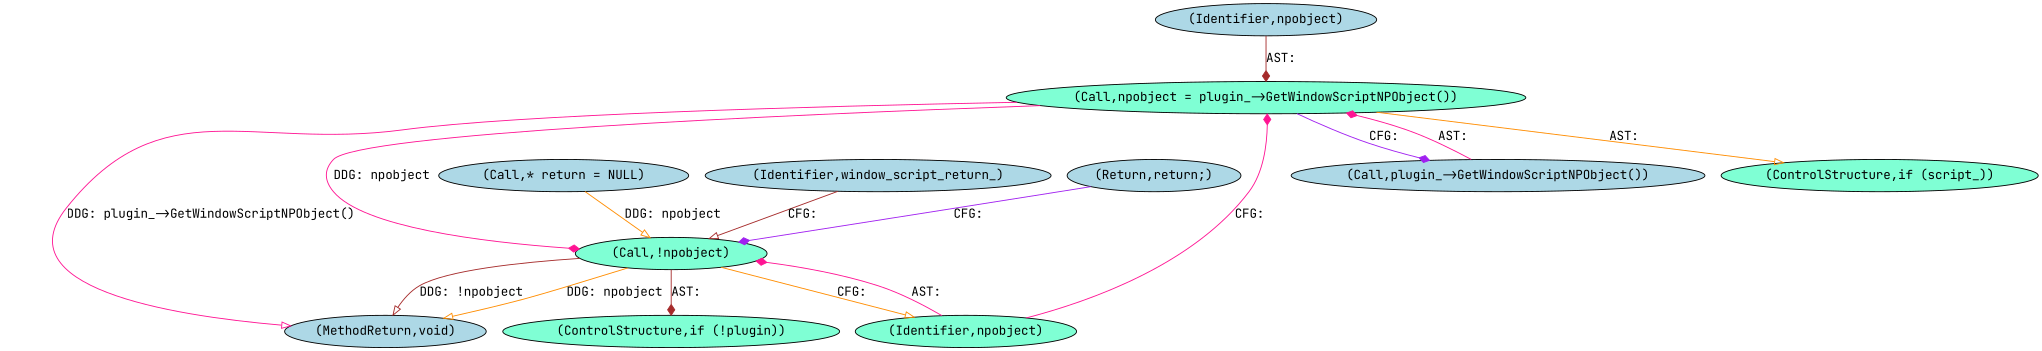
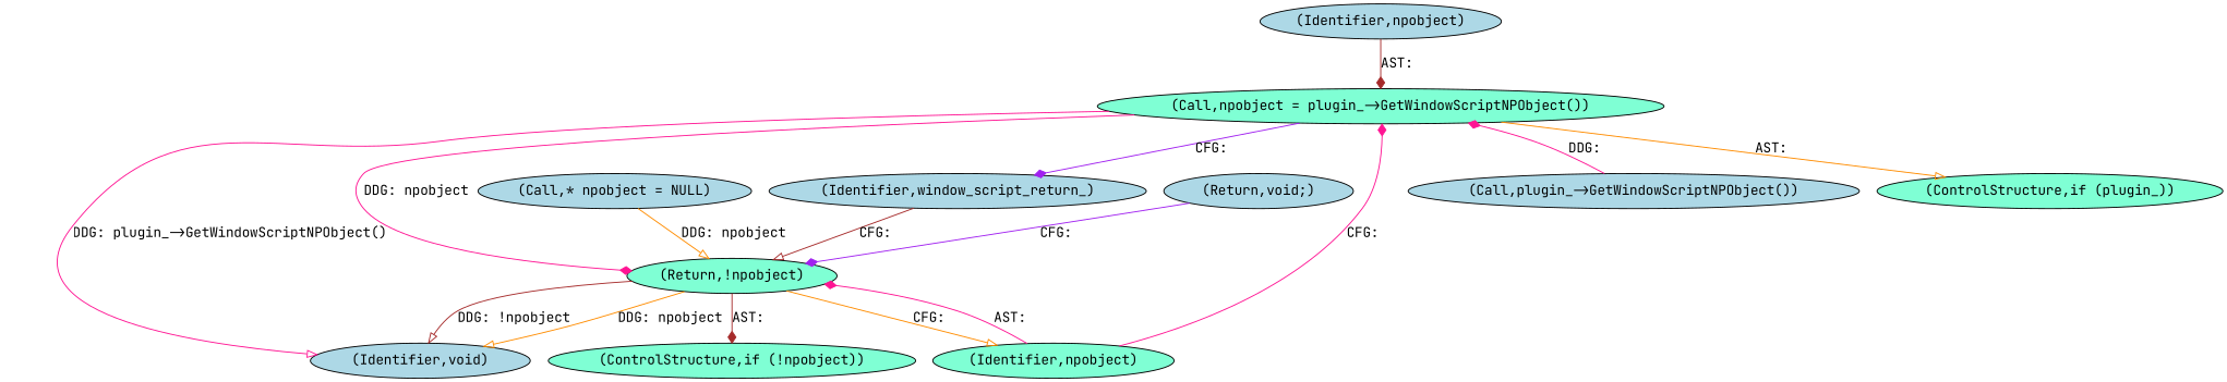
  digraph {
    fontname="JetBrains Mono"
    node [fillcolor=lightblue fontname="JetBrains Mono" style=filled]
    edge [arrowhead=diamond color=deeppink fontname="JetBrains Mono"]
    n1 [fillcolor=aquamarine label="(Call,npobject = plugin_->GetWindowScriptNPObject())"]
-   n2 [fillcolor=aquamarine label="(Call,!npobject)"]
+   n2 [fillcolor=aquamarine label="(Return,!npobject)"]
    n3 [label="(Call,plugin_->GetWindowScriptNPObject())"]
-   n4 [label="(MethodReturn,void)"]
-   n5 [fillcolor=aquamarine label="(ControlStructure,if (script_))"]
-   n6 [fillcolor=aquamarine label="(ControlStructure,if (!plugin))"]
+   n4 [label="(Identifier,void)"]
+   n5 [fillcolor=aquamarine label="(ControlStructure,if (plugin_))"]
+   n6 [fillcolor=aquamarine label="(ControlStructure,if (!npobject))"]
    n7 [fillcolor=aquamarine label="(Identifier,npobject)"]
-   n8 [label="(Call,* return = NULL)"]
+   n8 [label="(Call,* npobject = NULL)"]
    n9 [label="(Identifier,npobject)"]
    n10 [label="(Identifier,window_script_return_)"]
-   n11 [label="(Return,return;)"]
+   n11 [label="(Return,void;)"]
    n1 -> n2 [label="DDG: npobject"]
-   n1 -> n3 [color=purple label="CFG: "]
+   n1 -> n10 [color=purple label="CFG: "]
    n1 -> n4 [arrowhead=onormal label="DDG: plugin_->GetWindowScriptNPObject()"]
    n1 -> n5 [arrowhead=onormal color=darkorange label="AST: "]
    n2 -> n4 [arrowhead=onormal color=brown label="DDG: !npobject"]
    n2 -> n4 [arrowhead=onormal color=darkorange label="DDG: npobject"]
    n2 -> n6 [color=brown label="AST: "]
    n2 -> n7 [arrowhead=onormal color=darkorange label="CFG: "]
-   n3 -> n1 [label="AST: "]
+   n3 -> n1 [label="DDG: "]
    n7 -> n1 [label="CFG: "]
    n7 -> n2 [label="AST: "]
    n8 -> n2 [arrowhead=onormal color=darkorange label="DDG: npobject"]
    n9 -> n1 [color=brown label="AST: "]
    n10 -> n2 [arrowhead=onormal color=brown label="CFG: "]
    n11 -> n2 [color=purple label="CFG: "]
  }
